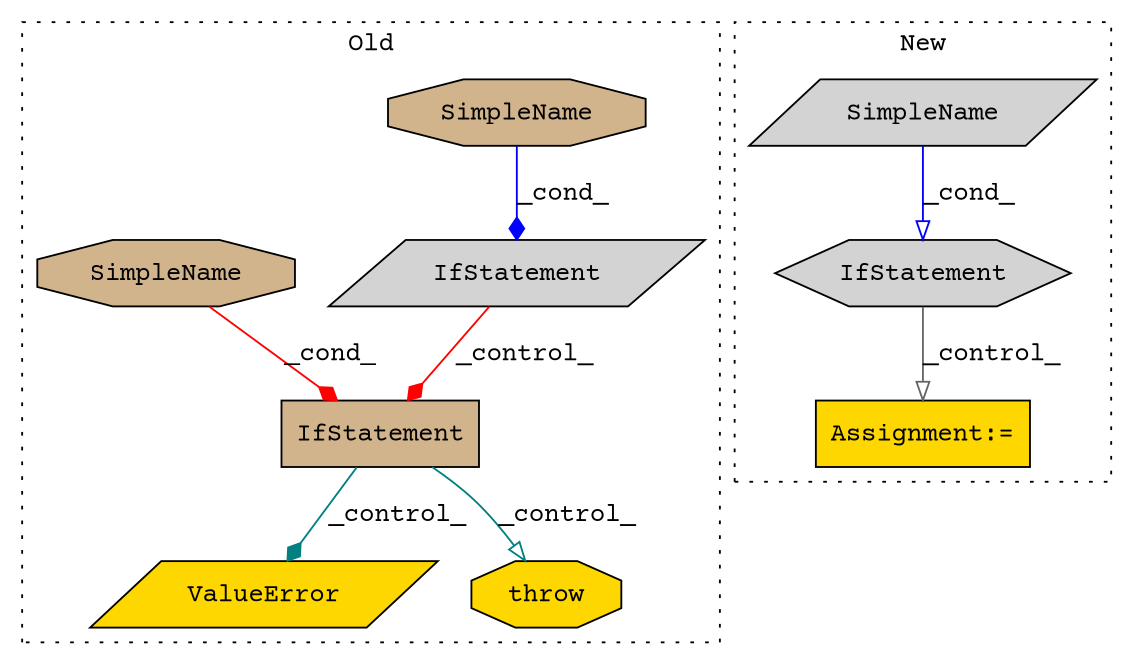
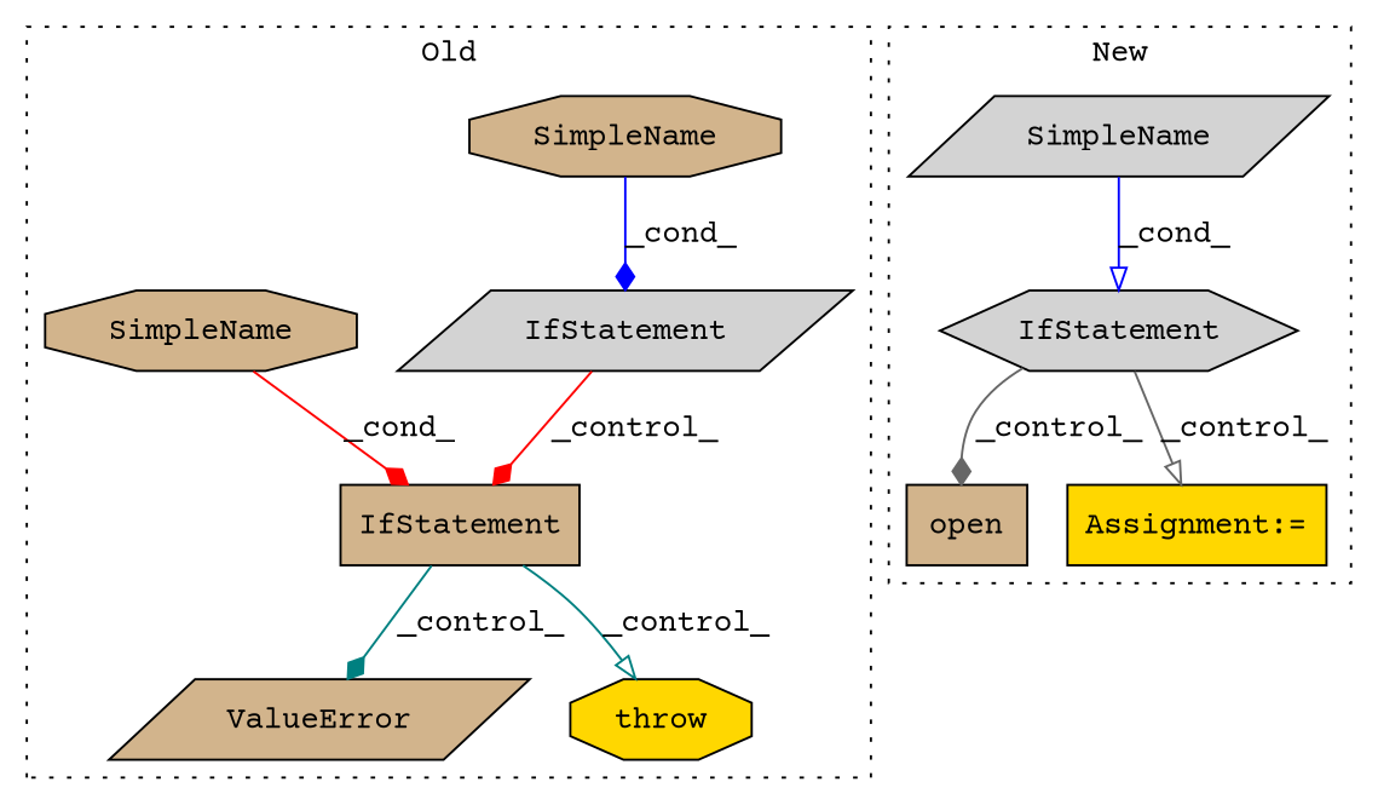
  digraph {
    fontname="Courier Prime"
    node [a=25 fillcolor=tan fontname="Courier Prime" l="4,2" shape=parallelogram style=filled]
    edge [arrowhead=diamond color=red fontname="Courier Prime"]
-   n1 [a=32 fillcolor=gold l="11,1" label=ValueError s="3560,3619"]
+   n1 [a=32 l="11,1" label=ValueError s="3560,3619"]
    n2 [fillcolor=lightgrey label=IfStatement s="3417,3438"]
    n3 [a=42 label=SimpleName shape=octagon l=""]
    n4 [label=IfStatement s="3514,3544" shape=box]
    n5 [a=53 fillcolor=gold l=6 label=throw s=3554 shape=octagon]
    n6 [a=42 label=SimpleName shape=octagon l=""]
+   n7 [a=32 l="5,1" label=open s="5487,5533" shape=box]
    n8 [fillcolor=lightgrey label=IfStatement s="4915,4932" shape=hexagon]
    n9 [a=42 fillcolor=lightgrey l=13 label=SimpleName s=4919]
    n10 [a=7 fillcolor=gold l=1 label="Assignment:=" s=5263 shape=box]
    subgraph cluster_1 {
      label=Old
      style=dotted
      n1
      n2
      n3
      n4
      n5
      n6
    }
    subgraph cluster_2 {
      label=New
      style=dotted
+     n7
      n8
      n9
      n10
    }
    n2 -> n4 [label=_control_]
    n3 -> n2 [color=blue label=_cond_]
    n4 -> n1 [color=teal label=_control_]
    n4 -> n5 [arrowhead=onormal color=teal label=_control_]
    n6 -> n4 [label=_cond_]
+   n8 -> n7 [color=gray40 label=_control_]
    n8 -> n10 [arrowhead=onormal color=gray40 label=_control_]
    n9 -> n8 [arrowhead=onormal color=blue label=_cond_]
  }
